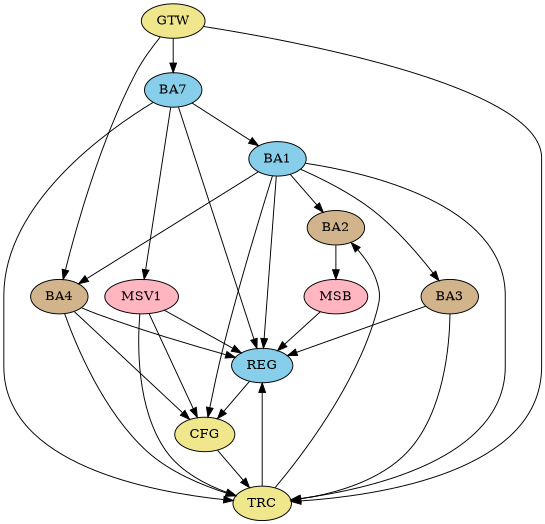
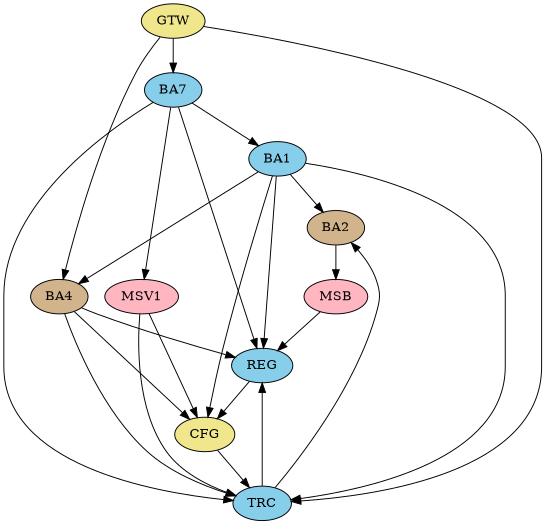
  strict digraph {
    node [fillcolor=skyblue style=filled]
    n1 [label=BA1]
    n2 [fillcolor=tan label=BA2]
-   n3 [fillcolor=tan label=BA3]
    n4 [fillcolor=tan label=BA4]
    n5 [label=REG]
    n6 [fillcolor=khaki label=CFG]
-   n7 [fillcolor=khaki label=TRC]
+   n7 [label=TRC]
    n8 [fillcolor=lightpink label=MSB]
    n9 [label=BA7]
    n10 [fillcolor=lightpink label=MSV1]
    n11 [fillcolor=khaki label=GTW]
    n1 -> n2
-   n1 -> n3
    n1 -> n4
    n1 -> n5
    n1 -> n6
    n1 -> n7
    n2 -> n8
-   n3 -> n5
-   n3 -> n7
    n4 -> n5
    n4 -> n6
    n4 -> n7
    n5 -> n6
    n6 -> n7
    n7 -> n2
    n7 -> n5
    n8 -> n5
    n9 -> n1
    n9 -> n5
    n9 -> n7
    n9 -> n10
-   n10 -> n5
    n10 -> n6
    n10 -> n7
    n11 -> n4
    n11 -> n7
    n11 -> n9
  }
